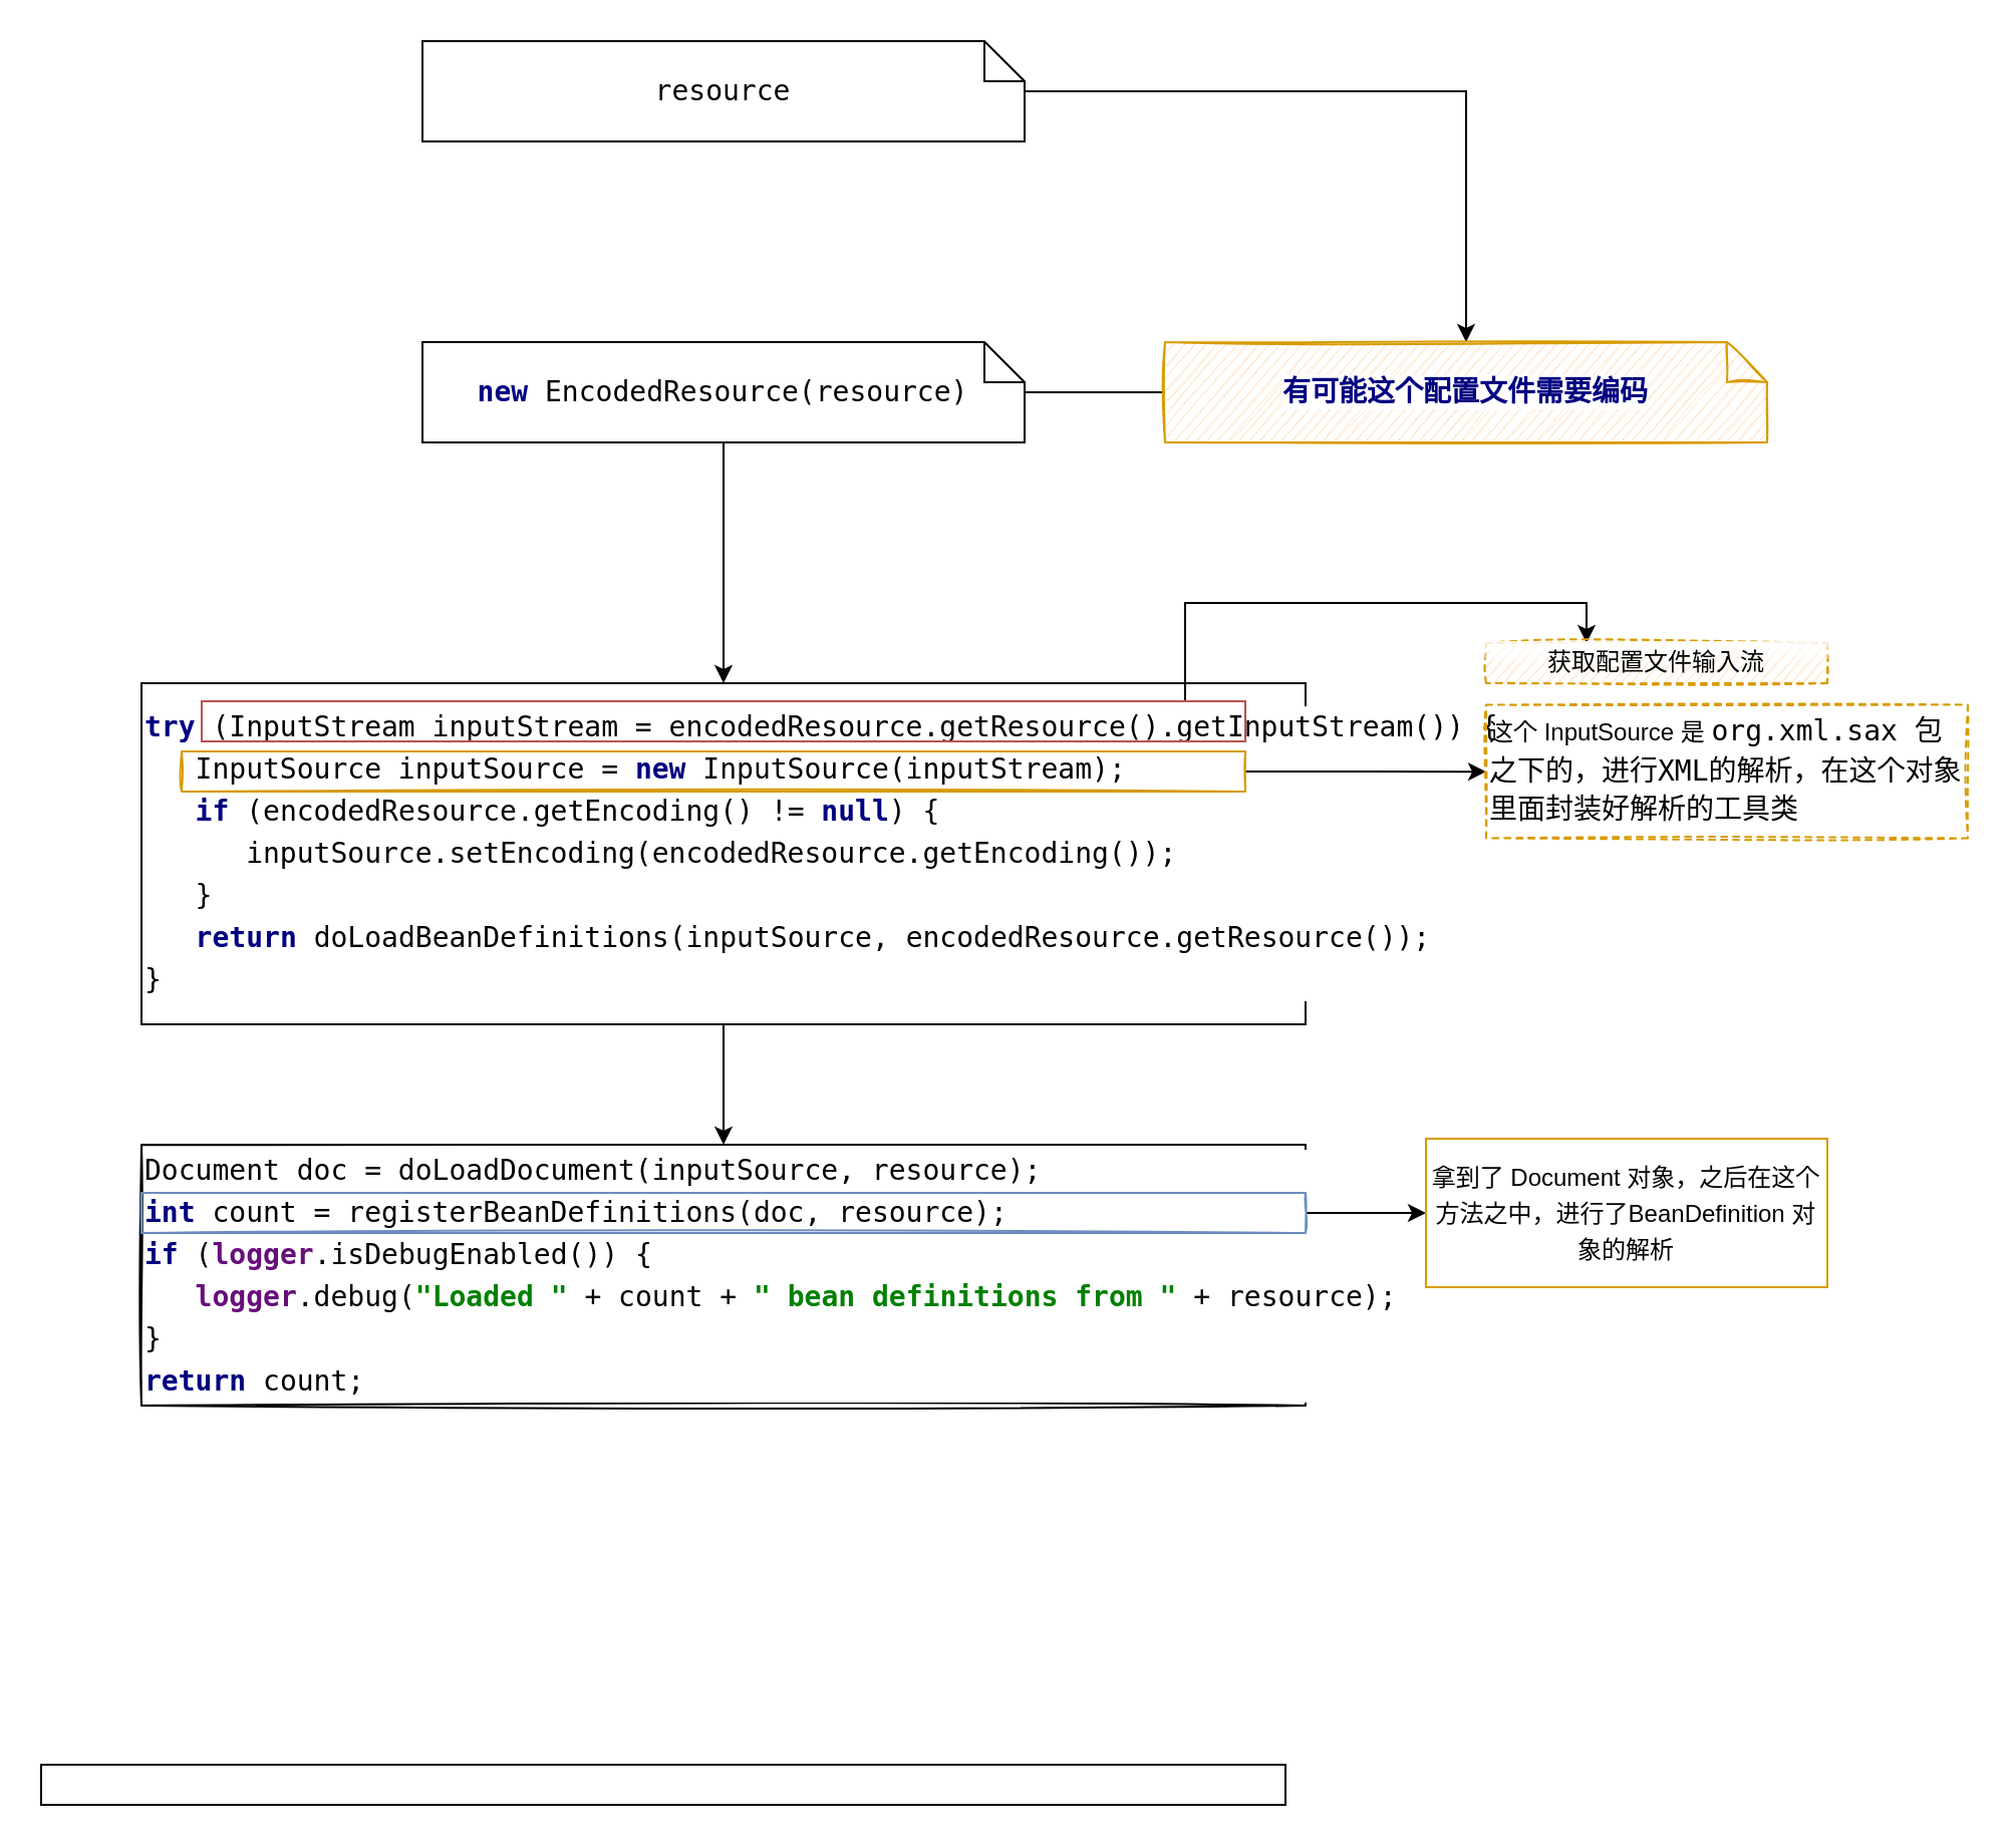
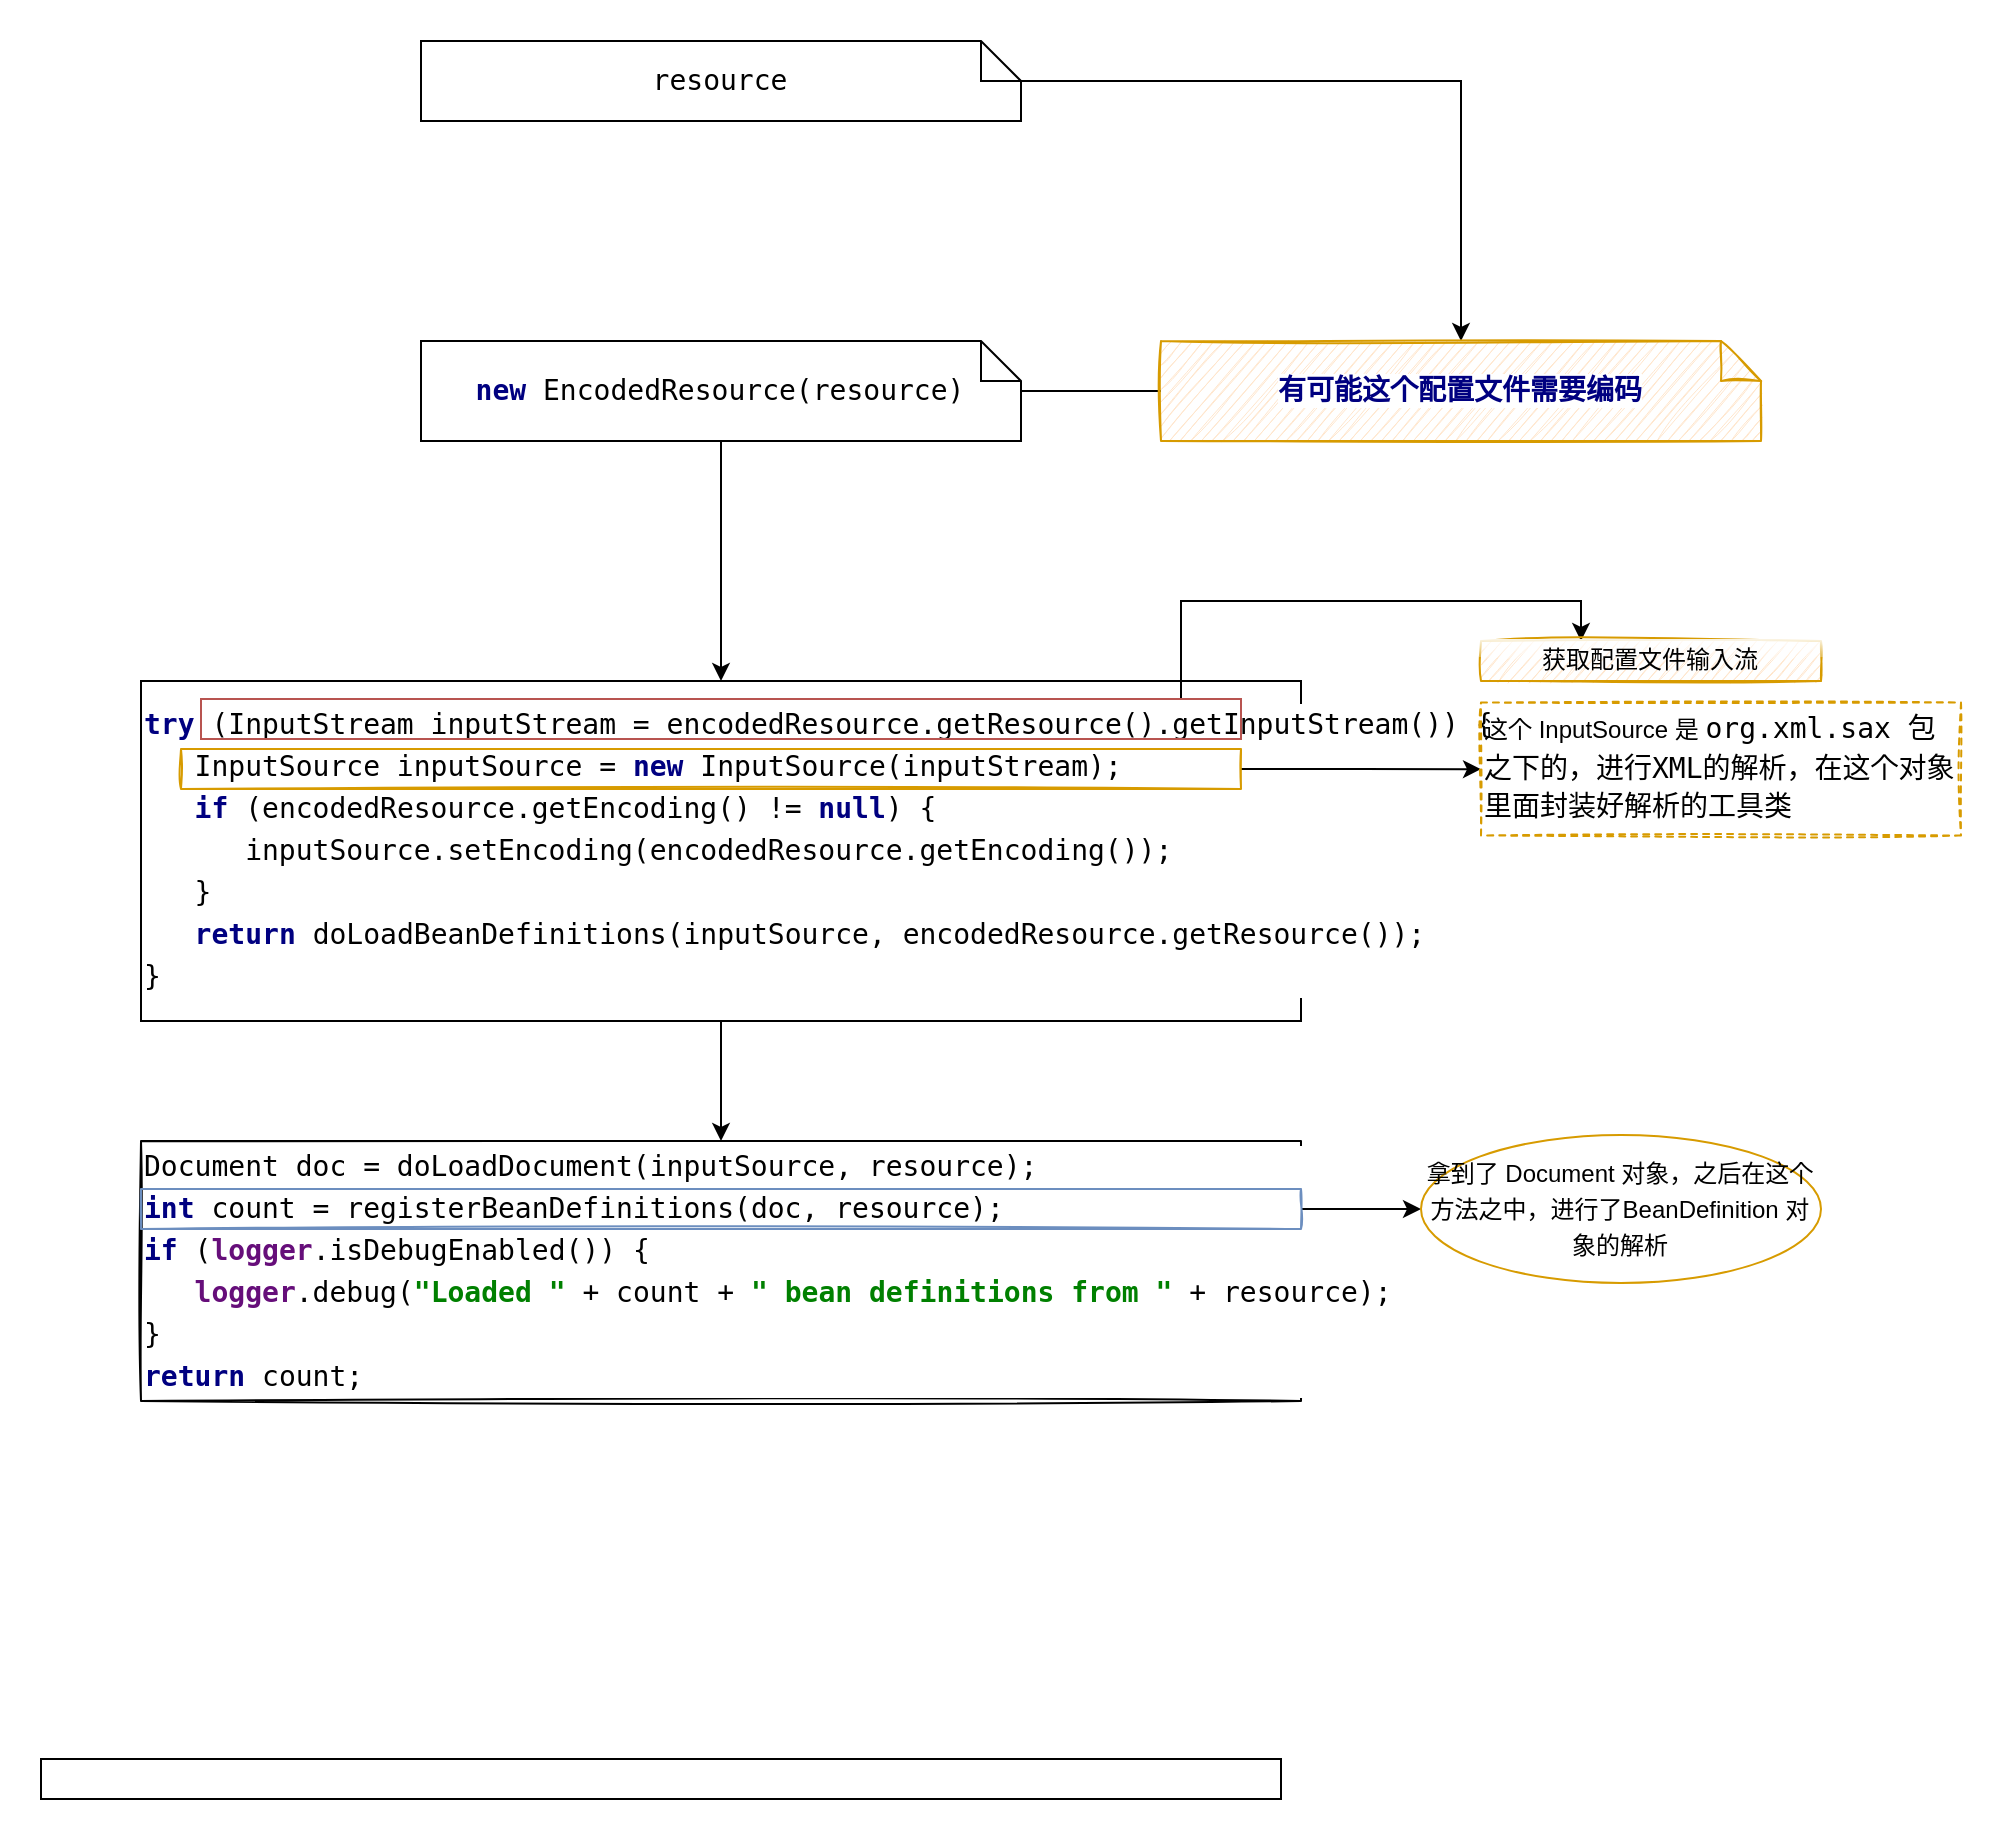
  <mxCell id="0" />
  <mxCell id="1" parent="0" />
  <mxCell id="2" style="edgeStyle=orthogonalEdgeStyle;rounded=0;orthogonalLoop=1;jettySize=auto;html=1;entryX=0.5;entryY=0;entryDx=0;entryDy=0;" parent="1" source="4" target="8" edge="1"><mxGeometry relative="1" as="geometry"><mxPoint x="130" y="330" as="targetPoint" /></mxGeometry></mxCell>
  <mxCell id="3" value="" style="edgeStyle=orthogonalEdgeStyle;rounded=0;orthogonalLoop=1;jettySize=auto;html=1;endArrow=none;" parent="1" source="4" target="19" edge="1"><mxGeometry relative="1" as="geometry" /></mxCell>
  <mxCell id="4" value="&lt;pre style=&quot;background-color: rgb(255 , 255 , 255) ; font-family: &amp;#34;fira code&amp;#34; , monospace ; font-size: 10.5pt&quot;&gt;&lt;span style=&quot;color: #000080 ; font-weight: bold&quot;&gt;new &lt;/span&gt;EncodedResource(resource)&lt;/pre&gt;" style="shape=note;size=20;whiteSpace=wrap;html=1;" parent="1" vertex="1"><mxGeometry x="210" y="170" width="300" height="50" as="geometry" /></mxCell>
  <mxCell id="5" style="edgeStyle=orthogonalEdgeStyle;rounded=0;orthogonalLoop=1;jettySize=auto;html=1;" parent="1" source="6" target="19" edge="1"><mxGeometry relative="1" as="geometry" /></mxCell>
- <mxCell id="6" value="&lt;pre style=&quot;background-color: rgb(255 , 255 , 255) ; font-family: &amp;#34;fira code&amp;#34; , monospace ; font-size: 10.5pt&quot;&gt;resource&lt;/pre&gt;" style="shape=note;size=20;whiteSpace=wrap;html=1;" parent="1" vertex="1"><mxGeometry x="210" y="20" width="300" height="50" as="geometry" /></mxCell>
+ <mxCell id="6" value="&lt;pre style=&quot;background-color: rgb(255 , 255 , 255) ; font-family: &amp;#34;fira code&amp;#34; , monospace ; font-size: 10.5pt&quot;&gt;resource&lt;/pre&gt;" style="shape=note;size=20;whiteSpace=wrap;html=1;" parent="1" vertex="1"><mxGeometry x="210" y="20" width="300" height="40" as="geometry" /></mxCell>
  <mxCell id="7" style="edgeStyle=orthogonalEdgeStyle;rounded=0;orthogonalLoop=1;jettySize=auto;html=1;entryX=0.5;entryY=0;entryDx=0;entryDy=0;" parent="1" source="8" target="12" edge="1"><mxGeometry relative="1" as="geometry" /></mxCell>
  <mxCell id="8" value="&lt;pre style=&quot;background-color: rgb(255 , 255 , 255) ; font-family: &amp;#34;fira code&amp;#34; , monospace ; font-size: 10.5pt ; line-height: 1.5&quot;&gt;&lt;span style=&quot;color: #000080 ; font-weight: bold&quot;&gt;try &lt;/span&gt;(InputStream inputStream = encodedResource.getResource().getInputStream()) {&lt;br&gt;   InputSource inputSource = &lt;span style=&quot;color: #000080 ; font-weight: bold&quot;&gt;new &lt;/span&gt;InputSource(inputStream);&lt;br&gt;   &lt;span style=&quot;color: #000080 ; font-weight: bold&quot;&gt;if &lt;/span&gt;(encodedResource.getEncoding() != &lt;span style=&quot;color: #000080 ; font-weight: bold&quot;&gt;null&lt;/span&gt;) {&lt;br&gt;      inputSource.setEncoding(encodedResource.getEncoding());&lt;br&gt;   }&lt;br&gt;   &lt;span style=&quot;color: #000080 ; font-weight: bold&quot;&gt;return &lt;/span&gt;doLoadBeanDefinitions(inputSource, encodedResource.getResource());&lt;br&gt;}&lt;/pre&gt;" style="rounded=0;whiteSpace=wrap;html=1;align=left;" parent="1" vertex="1"><mxGeometry x="70" y="340" width="580" height="170" as="geometry" /></mxCell>
  <mxCell id="9" value="" style="edgeStyle=orthogonalEdgeStyle;rounded=0;orthogonalLoop=1;jettySize=auto;html=1;" parent="1" source="10" target="11" edge="1"><mxGeometry relative="1" as="geometry" /></mxCell>
  <mxCell id="10" value="" style="rounded=0;whiteSpace=wrap;html=1;fillColor=none;strokeColor=#d79b00;sketch=1;shadow=0;glass=0;gradientColor=none;" parent="1" vertex="1"><mxGeometry x="90" y="374" width="530" height="20" as="geometry" /></mxCell>
  <mxCell id="11" value="&lt;p style=&quot;line-height: 1.4&quot;&gt;这个 InputSource 是&amp;nbsp;&lt;span style=&quot;background-color: rgb(255 , 255 , 255) ; font-family: &amp;#34;fira code&amp;#34; , monospace ; font-size: 10.5pt&quot;&gt;org.xml.sax 包之下的，进行XML的解析，在这个对象里面封装好解析的工具类&lt;/span&gt;&lt;/p&gt;" style="whiteSpace=wrap;html=1;fillColor=none;rounded=0;strokeColor=#d79b00;sketch=1;align=left;dashed=1;" parent="1" vertex="1"><mxGeometry x="740" y="350.75" width="240" height="66.5" as="geometry" /></mxCell>
  <mxCell id="12" value="&lt;pre style=&quot;background-color: rgb(255 , 255 , 255) ; font-family: &amp;#34;fira code&amp;#34; , monospace ; font-size: 10.5pt ; line-height: 1.5&quot;&gt;Document doc = doLoadDocument(inputSource, resource);&lt;br&gt;&lt;span style=&quot;color: #000080 ; font-weight: bold&quot;&gt;int &lt;/span&gt;count = registerBeanDefinitions(doc, resource);&lt;br&gt;&lt;span style=&quot;color: #000080 ; font-weight: bold&quot;&gt;if &lt;/span&gt;(&lt;span style=&quot;color: #660e7a ; font-weight: bold&quot;&gt;logger&lt;/span&gt;.isDebugEnabled()) {&lt;br&gt;   &lt;span style=&quot;color: #660e7a ; font-weight: bold&quot;&gt;logger&lt;/span&gt;.debug(&lt;span style=&quot;color: #008000 ; font-weight: bold&quot;&gt;&quot;Loaded &quot; &lt;/span&gt;+ count + &lt;span style=&quot;color: #008000 ; font-weight: bold&quot;&gt;&quot; bean definitions from &quot; &lt;/span&gt;+ resource);&lt;br&gt;}&lt;br&gt;&lt;span style=&quot;color: #000080 ; font-weight: bold&quot;&gt;return &lt;/span&gt;count;&lt;/pre&gt;" style="rounded=0;whiteSpace=wrap;html=1;shadow=0;glass=1;sketch=1;fillColor=none;gradientColor=#ffffff;align=left;" parent="1" vertex="1"><mxGeometry x="70" y="570" width="580" height="130" as="geometry" /></mxCell>
  <mxCell id="13" value="" style="edgeStyle=orthogonalEdgeStyle;rounded=0;orthogonalLoop=1;jettySize=auto;html=1;" parent="1" source="14" target="15" edge="1"><mxGeometry relative="1" as="geometry" /></mxCell>
  <mxCell id="14" value="" style="rounded=0;whiteSpace=wrap;html=1;shadow=0;glass=0;sketch=1;fillColor=none;strokeColor=#6c8ebf;" parent="1" vertex="1"><mxGeometry x="70" y="594" width="580" height="20" as="geometry" /></mxCell>
- <mxCell id="15" value="&lt;p style=&quot;line-height: 1.5&quot;&gt;拿到了 Document 对象，之后在这个方法之中，进行了BeanDefinition 对象的解析&lt;/p&gt;" style="whiteSpace=wrap;html=1;fillColor=none;rounded=0;shadow=0;glass=1;sketch=0;strokeColor=#d79b00;gradientColor=#ffffff;" parent="1" vertex="1"><mxGeometry x="710" y="567" width="200" height="74" as="geometry" /></mxCell>
+ <mxCell id="15" value="&lt;p style=&quot;line-height: 1.5&quot;&gt;拿到了 Document 对象，之后在这个方法之中，进行了BeanDefinition 对象的解析&lt;/p&gt;" style="ellipse;whiteSpace=wrap;html=1;fillColor=none;shadow=0;glass=1;sketch=0;strokeColor=#d79b00;gradientColor=#ffffff;" parent="1" vertex="1"><mxGeometry x="710" y="567" width="200" height="74" as="geometry" /></mxCell>
  <mxCell id="16" value="" style="edgeStyle=orthogonalEdgeStyle;rounded=0;orthogonalLoop=1;jettySize=auto;html=1;" parent="1" source="17" target="18" edge="1"><mxGeometry relative="1" as="geometry"><Array as="points"><mxPoint x="590" y="300" /><mxPoint x="790" y="300" /></Array></mxGeometry></mxCell>
  <mxCell id="17" value="" style="rounded=0;whiteSpace=wrap;html=1;shadow=0;glass=0;sketch=0;fillColor=none;strokeColor=#b85450;" parent="1" vertex="1"><mxGeometry x="100" y="349" width="520" height="20" as="geometry" /></mxCell>
- <mxCell id="18" value="获取配置文件输入流" style="rounded=0;whiteSpace=wrap;html=1;shadow=0;glass=1;sketch=1;fillColor=#ffe6cc;strokeColor=#d79b00;dashed=1;" parent="1" vertex="1"><mxGeometry x="740" y="320" width="170" height="20" as="geometry" /></mxCell>
+ <mxCell id="18" value="获取配置文件输入流" style="rounded=0;whiteSpace=wrap;html=1;shadow=0;glass=1;sketch=1;fillColor=#ffe6cc;strokeColor=#d79b00;" parent="1" vertex="1"><mxGeometry x="740" y="320" width="170" height="20" as="geometry" /></mxCell>
  <mxCell id="19" value="&lt;pre style=&quot;background-color: rgb(255 , 255 , 255) ; font-family: &amp;#34;fira code&amp;#34; , monospace ; font-size: 10.5pt&quot;&gt;&lt;font color=&quot;#000080&quot;&gt;&lt;b&gt;有可能这个配置文件需要编码&lt;/b&gt;&lt;/font&gt;&lt;/pre&gt;" style="shape=note;size=20;whiteSpace=wrap;html=1;fillColor=#ffe6cc;strokeColor=#d79b00;shadow=0;sketch=1;" parent="1" vertex="1"><mxGeometry x="580" y="170" width="300" height="50" as="geometry" /></mxCell>
  <mxCell id="20" value="" style="rounded=0;whiteSpace=wrap;html=1;fillColor=none;" vertex="1" parent="1"><mxGeometry x="20" y="879" width="620" height="20" as="geometry" /></mxCell>
